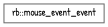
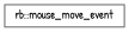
  digraph {
    rankdir=TB
    fontname="Patrick Hand"
-   n1 [color=grey40 fillcolor=white fontname="Patrick Hand" fontsize=10 height=0.2 label="rb::mouse_event_event" shape=box style=filled width=0.4]
+   n1 [color=grey40 fillcolor=white fontname="Patrick Hand" fontsize=10 height=0.2 label="rb::mouse_move_event" shape=box style=filled width=0.4]
  }
